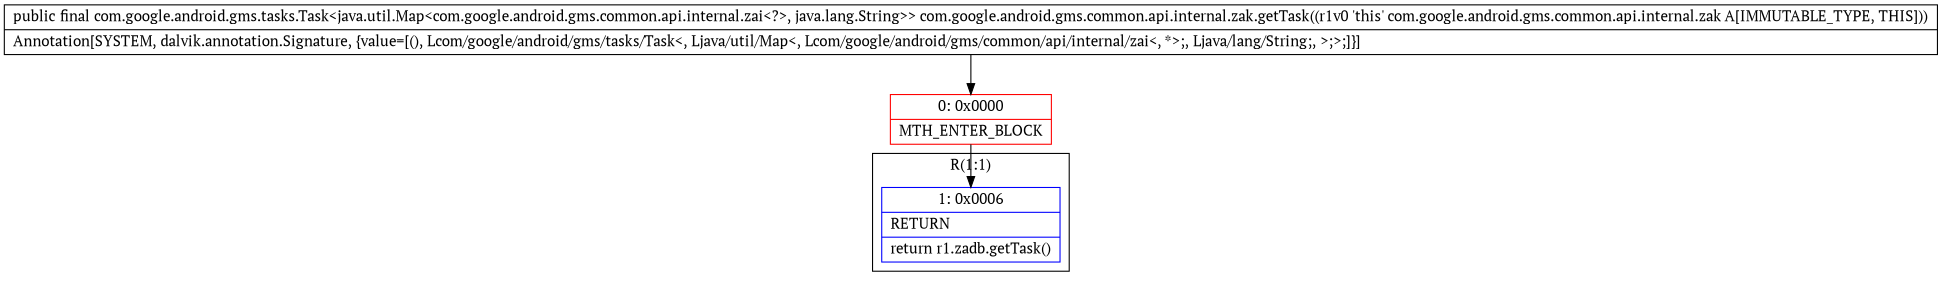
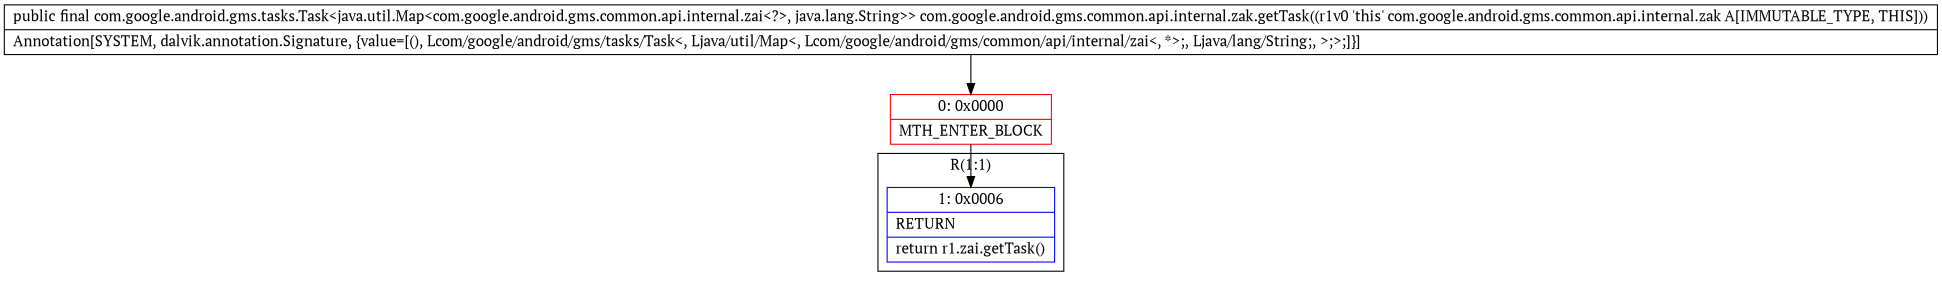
  digraph {
    fontname="PT Serif"
    node [shape=record fontname="PT Serif"]
    edge [fontname="PT Serif"]
-   n1 [color=blue label="{1\:\ 0x0006|RETURN\l|return r1.zadb.getTask()\l}"]
+   n1 [color=blue label="{1\:\ 0x0006|RETURN\l|return r1.zai.getTask()\l}"]
    n2 [color=red label="{0\:\ 0x0000|MTH_ENTER_BLOCK\l}"]
    n3 [label="{public final com.google.android.gms.tasks.Task\<java.util.Map\<com.google.android.gms.common.api.internal.zai\<?\>, java.lang.String\>\> com.google.android.gms.common.api.internal.zak.getTask((r1v0 'this' com.google.android.gms.common.api.internal.zak A[IMMUTABLE_TYPE, THIS]))  | Annotation[SYSTEM, dalvik.annotation.Signature, \{value=[(), Lcom\/google\/android\/gms\/tasks\/Task\<, Ljava\/util\/Map\<, Lcom\/google\/android\/gms\/common\/api\/internal\/zai\<, *\>;, Ljava\/lang\/String;, \>;\>;]\}]\l}"]
    subgraph cluster_1 {
      label="R(1:1)"
      n1
    }
    n2 -> n1
    n3 -> n2
  }
